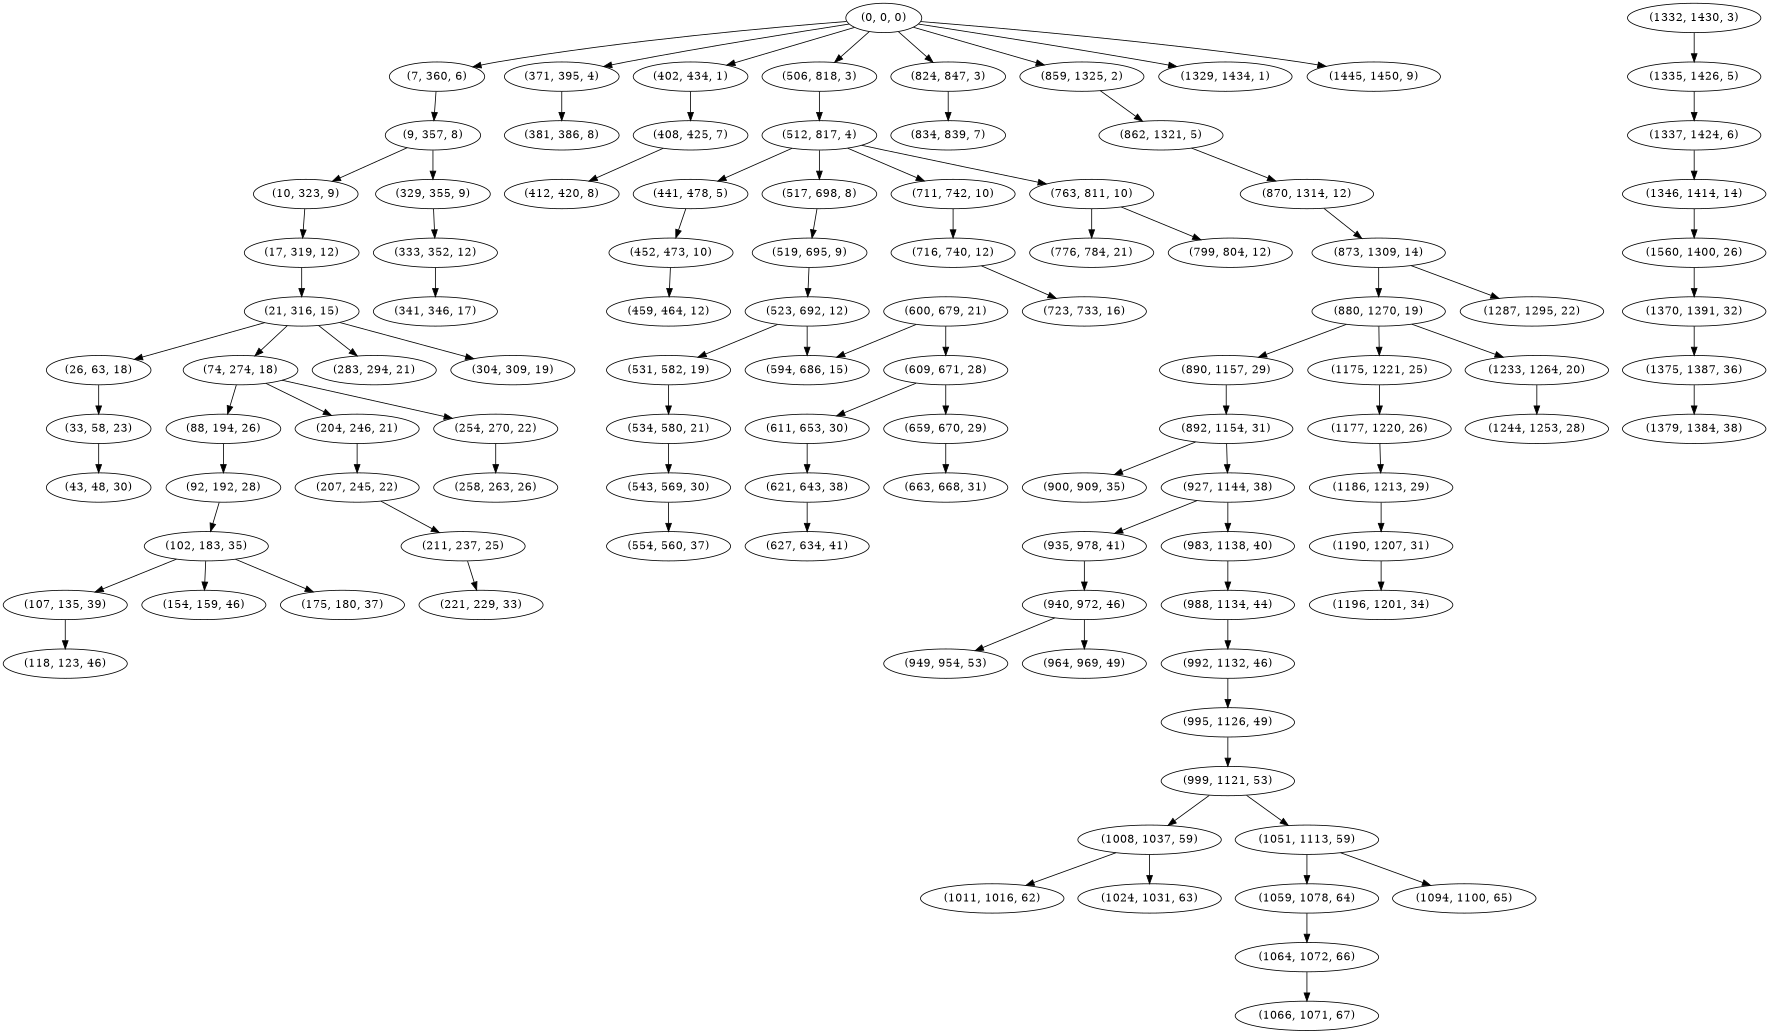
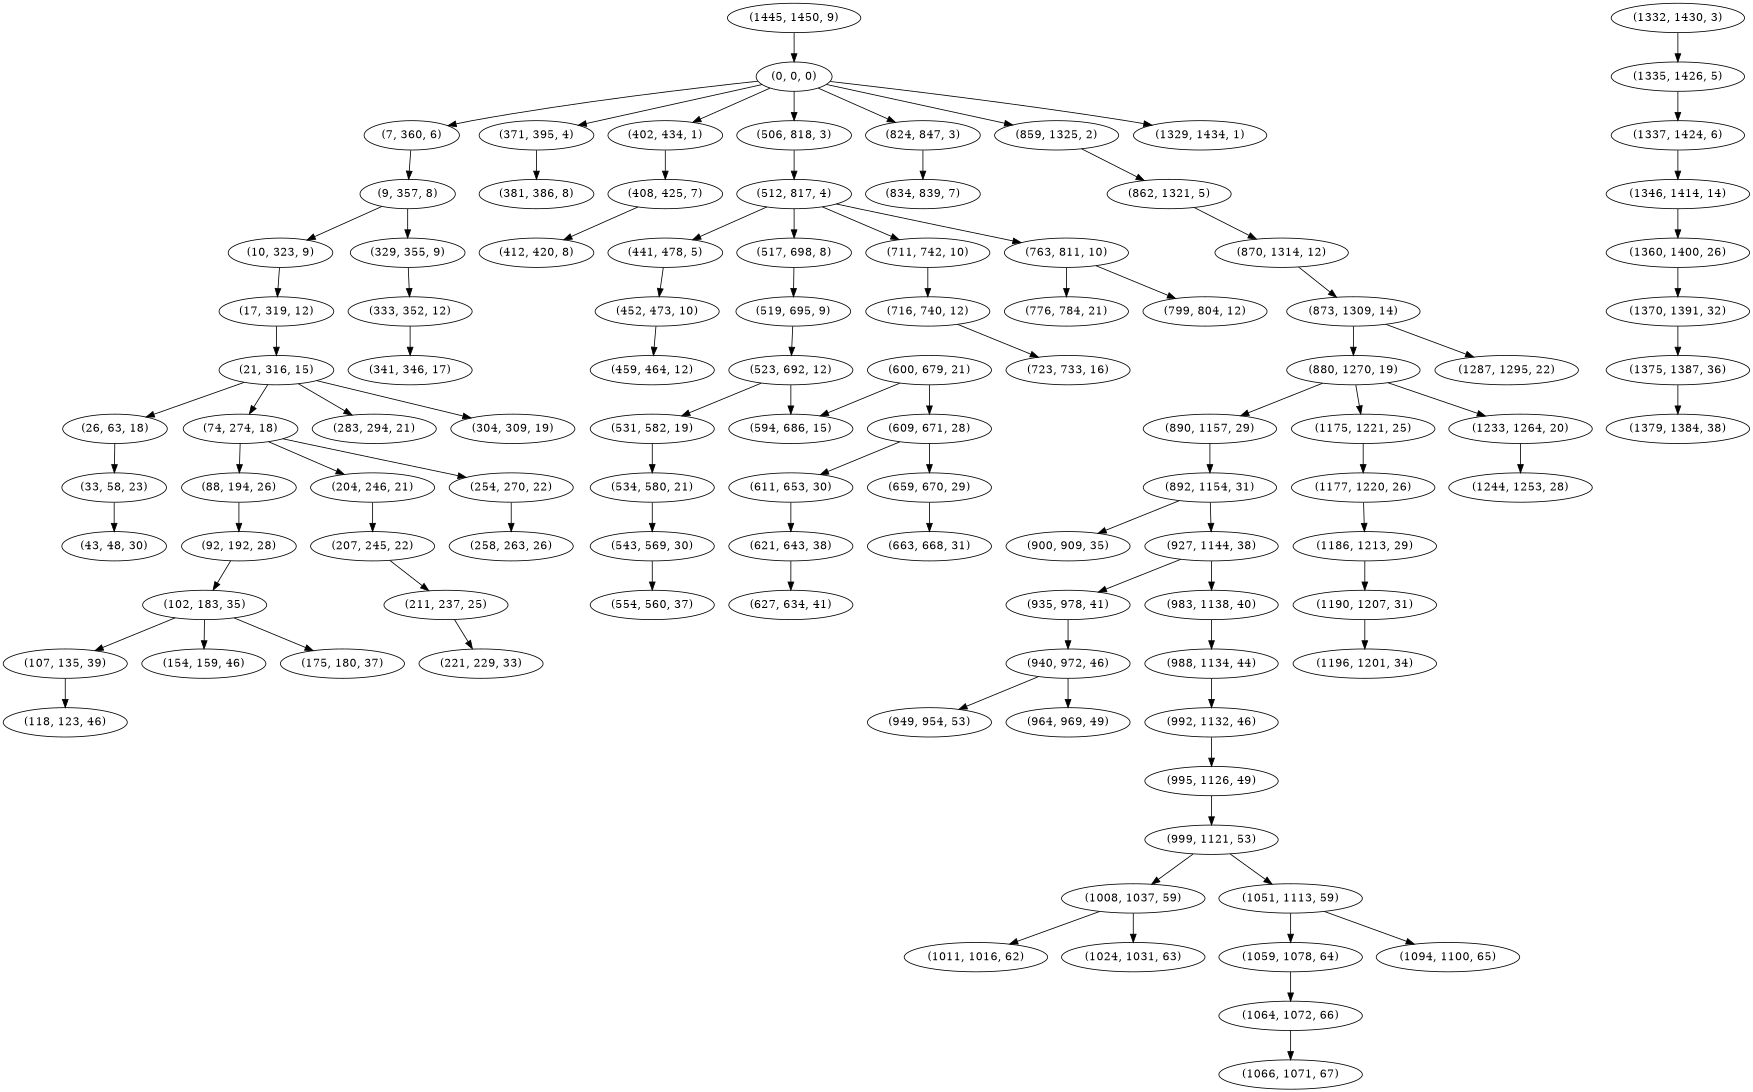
  digraph {
    "(0, 0, 0)"
    "(7, 360, 6)"
    "(371, 395, 4)"
    "(402, 434, 1)"
    "(506, 818, 3)"
    "(824, 847, 3)"
    "(859, 1325, 2)"
    "(1329, 1434, 1)"
    "(1445, 1450, 9)"
    "(9, 357, 8)"
    "(381, 386, 8)"
    "(408, 425, 7)"
    "(441, 478, 5)"
    "(452, 473, 10)"
    "(512, 817, 4)"
    "(834, 839, 7)"
    "(862, 1321, 5)"
    "(10, 323, 9)"
    "(329, 355, 9)"
    "(17, 319, 12)"
    "(333, 352, 12)"
    "(21, 316, 15)"
    "(26, 63, 18)"
    "(74, 274, 18)"
    "(283, 294, 21)"
    "(304, 309, 19)"
    "(33, 58, 23)"
    "(88, 194, 26)"
    "(204, 246, 21)"
    "(254, 270, 22)"
    "(43, 48, 30)"
    "(92, 192, 28)"
    "(207, 245, 22)"
    "(258, 263, 26)"
    "(102, 183, 35)"
    "(107, 135, 39)"
    "(154, 159, 46)"
    "(175, 180, 37)"
    "(118, 123, 46)"
    "(211, 237, 25)"
    "(221, 229, 33)"
    "(341, 346, 17)"
    "(412, 420, 8)"
    "(459, 464, 12)"
    "(517, 698, 8)"
    "(711, 742, 10)"
    "(763, 811, 10)"
    "(519, 695, 9)"
    "(716, 740, 12)"
    "(776, 784, 21)"
    "(799, 804, 12)"
    "(523, 692, 12)"
    "(531, 582, 19)"
    "(594, 686, 15)"
    "(534, 580, 21)"
    "(543, 569, 30)"
    "(554, 560, 37)"
    "(600, 679, 21)"
    "(609, 671, 28)"
    "(611, 653, 30)"
    "(659, 670, 29)"
    "(621, 643, 38)"
    "(663, 668, 31)"
    "(627, 634, 41)"
    "(723, 733, 16)"
    "(870, 1314, 12)"
    "(873, 1309, 14)"
    "(880, 1270, 19)"
    "(1287, 1295, 22)"
    "(890, 1157, 29)"
    "(1175, 1221, 25)"
    "(1233, 1264, 20)"
    "(892, 1154, 31)"
    "(1177, 1220, 26)"
    "(1244, 1253, 28)"
    "(900, 909, 35)"
    "(927, 1144, 38)"
    "(935, 978, 41)"
    "(983, 1138, 40)"
    "(940, 972, 46)"
    "(988, 1134, 44)"
    "(949, 954, 53)"
    "(964, 969, 49)"
    "(992, 1132, 46)"
    "(995, 1126, 49)"
    "(999, 1121, 53)"
    "(1008, 1037, 59)"
    n88 [label="(1051, 1113, 59)"]
    "(1011, 1016, 62)"
    "(1024, 1031, 63)"
    "(1059, 1078, 64)"
    "(1094, 1100, 65)"
    "(1064, 1072, 66)"
    "(1066, 1071, 67)"
    "(1186, 1213, 29)"
    "(1190, 1207, 31)"
    "(1196, 1201, 34)"
    "(1332, 1430, 3)"
    "(1335, 1426, 5)"
    "(1337, 1424, 6)"
    "(1346, 1414, 14)"
-   "(1360, 1400, 26)" [label="(1560, 1400, 26)"]
+   "(1360, 1400, 26)"
    "(1370, 1391, 32)"
    "(1375, 1387, 36)"
    "(1379, 1384, 38)"
    "(0, 0, 0)" -> "(7, 360, 6)"
    "(0, 0, 0)" -> "(371, 395, 4)"
    "(0, 0, 0)" -> "(402, 434, 1)"
    "(0, 0, 0)" -> "(506, 818, 3)"
    "(0, 0, 0)" -> "(824, 847, 3)"
    "(0, 0, 0)" -> "(859, 1325, 2)"
    "(0, 0, 0)" -> "(1329, 1434, 1)"
-   "(0, 0, 0)" -> "(1445, 1450, 9)"
+   "(1445, 1450, 9)" -> "(0, 0, 0)"
    "(7, 360, 6)" -> "(9, 357, 8)"
    "(371, 395, 4)" -> "(381, 386, 8)"
    "(402, 434, 1)" -> "(408, 425, 7)"
    "(506, 818, 3)" -> "(512, 817, 4)"
    "(824, 847, 3)" -> "(834, 839, 7)"
    "(859, 1325, 2)" -> "(862, 1321, 5)"
    "(9, 357, 8)" -> "(10, 323, 9)"
    "(9, 357, 8)" -> "(329, 355, 9)"
    "(408, 425, 7)" -> "(412, 420, 8)"
    "(441, 478, 5)" -> "(452, 473, 10)"
    "(452, 473, 10)" -> "(459, 464, 12)"
    "(512, 817, 4)" -> "(441, 478, 5)"
    "(512, 817, 4)" -> "(517, 698, 8)"
    "(512, 817, 4)" -> "(711, 742, 10)"
    "(512, 817, 4)" -> "(763, 811, 10)"
    "(862, 1321, 5)" -> "(870, 1314, 12)"
    "(10, 323, 9)" -> "(17, 319, 12)"
    "(329, 355, 9)" -> "(333, 352, 12)"
    "(17, 319, 12)" -> "(21, 316, 15)"
    "(333, 352, 12)" -> "(341, 346, 17)"
    "(21, 316, 15)" -> "(26, 63, 18)"
    "(21, 316, 15)" -> "(74, 274, 18)"
    "(21, 316, 15)" -> "(283, 294, 21)"
    "(21, 316, 15)" -> "(304, 309, 19)"
    "(26, 63, 18)" -> "(33, 58, 23)"
    "(74, 274, 18)" -> "(88, 194, 26)"
    "(74, 274, 18)" -> "(204, 246, 21)"
    "(74, 274, 18)" -> "(254, 270, 22)"
    "(33, 58, 23)" -> "(43, 48, 30)"
    "(88, 194, 26)" -> "(92, 192, 28)"
    "(204, 246, 21)" -> "(207, 245, 22)"
    "(254, 270, 22)" -> "(258, 263, 26)"
    "(92, 192, 28)" -> "(102, 183, 35)"
    "(207, 245, 22)" -> "(211, 237, 25)"
    "(102, 183, 35)" -> "(107, 135, 39)"
    "(102, 183, 35)" -> "(154, 159, 46)"
    "(102, 183, 35)" -> "(175, 180, 37)"
    "(107, 135, 39)" -> "(118, 123, 46)"
    "(211, 237, 25)" -> "(221, 229, 33)"
    "(517, 698, 8)" -> "(519, 695, 9)"
    "(711, 742, 10)" -> "(716, 740, 12)"
    "(763, 811, 10)" -> "(776, 784, 21)"
    "(763, 811, 10)" -> "(799, 804, 12)"
    "(519, 695, 9)" -> "(523, 692, 12)"
    "(716, 740, 12)" -> "(723, 733, 16)"
    "(523, 692, 12)" -> "(531, 582, 19)"
    "(523, 692, 12)" -> "(594, 686, 15)"
    "(531, 582, 19)" -> "(534, 580, 21)"
    "(534, 580, 21)" -> "(543, 569, 30)"
    "(543, 569, 30)" -> "(554, 560, 37)"
    "(600, 679, 21)" -> "(594, 686, 15)"
    "(600, 679, 21)" -> "(609, 671, 28)"
    "(609, 671, 28)" -> "(611, 653, 30)"
    "(609, 671, 28)" -> "(659, 670, 29)"
    "(611, 653, 30)" -> "(621, 643, 38)"
    "(659, 670, 29)" -> "(663, 668, 31)"
    "(621, 643, 38)" -> "(627, 634, 41)"
    "(870, 1314, 12)" -> "(873, 1309, 14)"
    "(873, 1309, 14)" -> "(880, 1270, 19)"
    "(873, 1309, 14)" -> "(1287, 1295, 22)"
    "(880, 1270, 19)" -> "(890, 1157, 29)"
    "(880, 1270, 19)" -> "(1175, 1221, 25)"
    "(880, 1270, 19)" -> "(1233, 1264, 20)"
    "(890, 1157, 29)" -> "(892, 1154, 31)"
    "(1175, 1221, 25)" -> "(1177, 1220, 26)"
    "(1233, 1264, 20)" -> "(1244, 1253, 28)"
    "(892, 1154, 31)" -> "(900, 909, 35)"
    "(892, 1154, 31)" -> "(927, 1144, 38)"
    "(1177, 1220, 26)" -> "(1186, 1213, 29)"
    "(927, 1144, 38)" -> "(935, 978, 41)"
    "(927, 1144, 38)" -> "(983, 1138, 40)"
    "(935, 978, 41)" -> "(940, 972, 46)"
    "(983, 1138, 40)" -> "(988, 1134, 44)"
    "(940, 972, 46)" -> "(949, 954, 53)"
    "(940, 972, 46)" -> "(964, 969, 49)"
    "(988, 1134, 44)" -> "(992, 1132, 46)"
    "(992, 1132, 46)" -> "(995, 1126, 49)"
    "(995, 1126, 49)" -> "(999, 1121, 53)"
    "(999, 1121, 53)" -> "(1008, 1037, 59)"
    "(999, 1121, 53)" -> n88
    "(1008, 1037, 59)" -> "(1011, 1016, 62)"
    "(1008, 1037, 59)" -> "(1024, 1031, 63)"
    n88 -> "(1059, 1078, 64)"
    n88 -> "(1094, 1100, 65)"
    "(1059, 1078, 64)" -> "(1064, 1072, 66)"
    "(1064, 1072, 66)" -> "(1066, 1071, 67)"
    "(1186, 1213, 29)" -> "(1190, 1207, 31)"
    "(1190, 1207, 31)" -> "(1196, 1201, 34)"
    "(1332, 1430, 3)" -> "(1335, 1426, 5)"
    "(1335, 1426, 5)" -> "(1337, 1424, 6)"
    "(1337, 1424, 6)" -> "(1346, 1414, 14)"
    "(1346, 1414, 14)" -> "(1360, 1400, 26)"
    "(1360, 1400, 26)" -> "(1370, 1391, 32)"
    "(1370, 1391, 32)" -> "(1375, 1387, 36)"
    "(1375, 1387, 36)" -> "(1379, 1384, 38)"
  }
